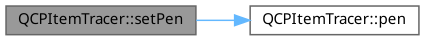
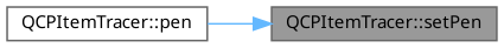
  digraph {
    rankdir=LR
    fontname="Noto Sans"
    node [fontname="Noto Sans" fontsize=10 shape=box style=filled]
    n1 [color=gray40 fillcolor=grey60 fontcolor=black height=0.2 label="QCPItemTracer::setPen" width=0.4]
    n2 [color=grey40 fillcolor=white height=0.2 label="QCPItemTracer::pen" width=0.4]
-   n1 -> n2 [color=steelblue1 fontname="Noto Sans" fontsize=10 labelfontname=Helvetica labelfontsize=10 style=solid]
+   n2 -> n1 [color=steelblue1 fontname="Noto Sans" fontsize=10 labelfontname=Helvetica labelfontsize=10 style=solid]
  }
